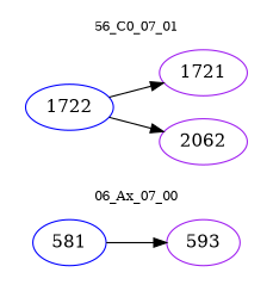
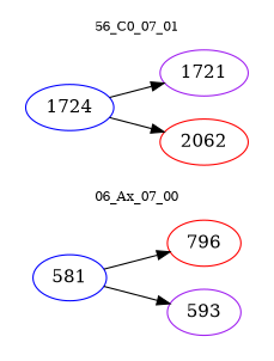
  digraph {
    rankdir=LR
    node [color=blue]
    edge [color=black]
    n1 [label=581]
    n2 [color=purple label=593]
-   n4 [label=1722]
-   n5 [color=purple label=2062]
+   n3 [color=red label=796]
+   n4 [label=1724]
+   n5 [color=red label=2062]
    n6 [color=purple label=1721]
    subgraph cluster_1 {
      color=white
      fontsize=10
      label="06_Ax_07_00"
      n1
      n2
+     n3
    }
    subgraph cluster_2 {
      color=white
      fontsize=10
      label="56_C0_07_01"
      n4
      n5
      n6
    }
    n1 -> n2
+   n1 -> n3
    n4 -> n5
    n4 -> n6
  }
